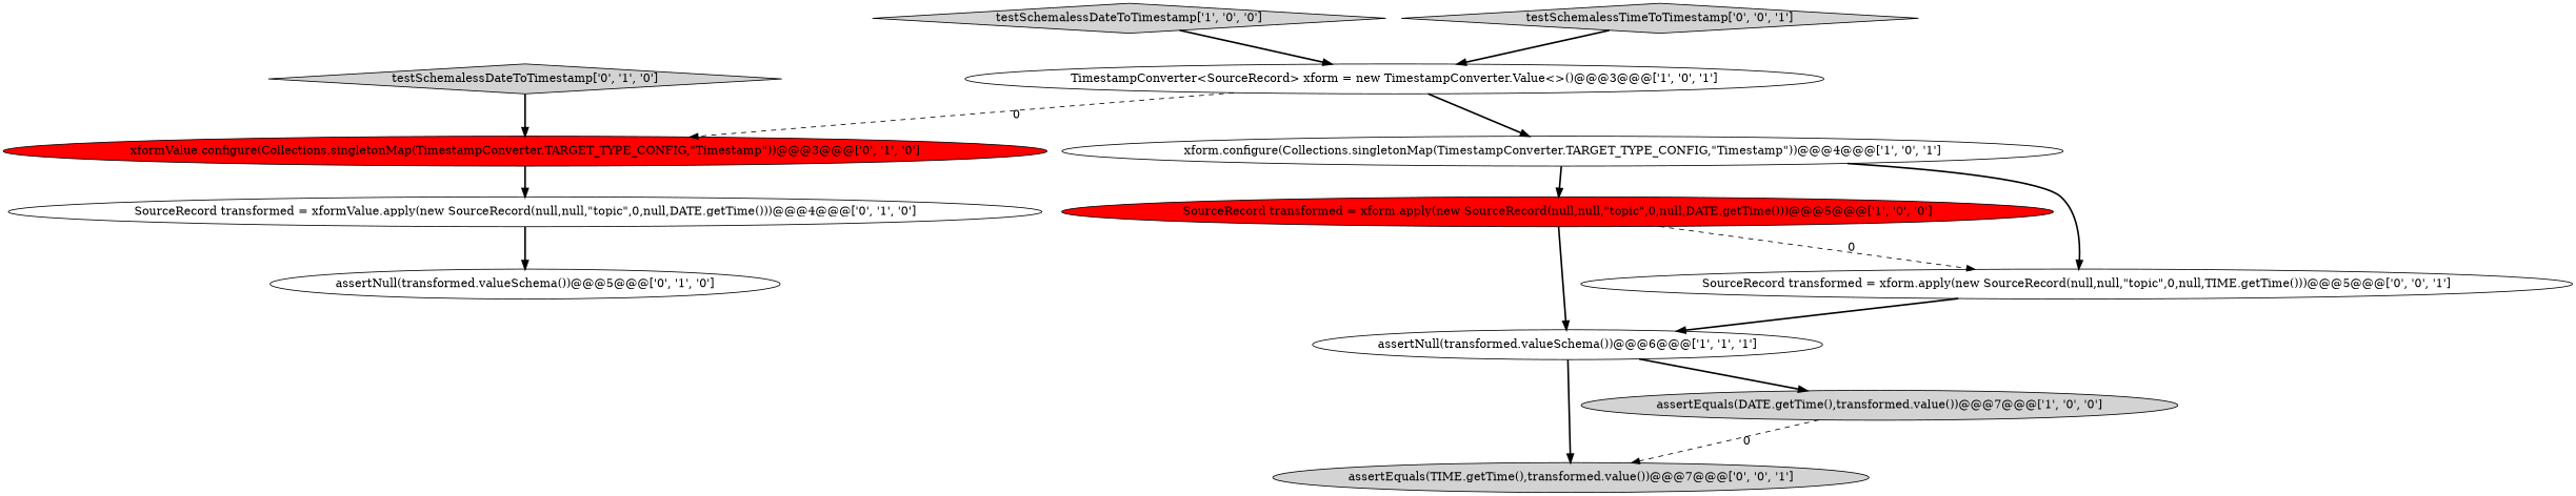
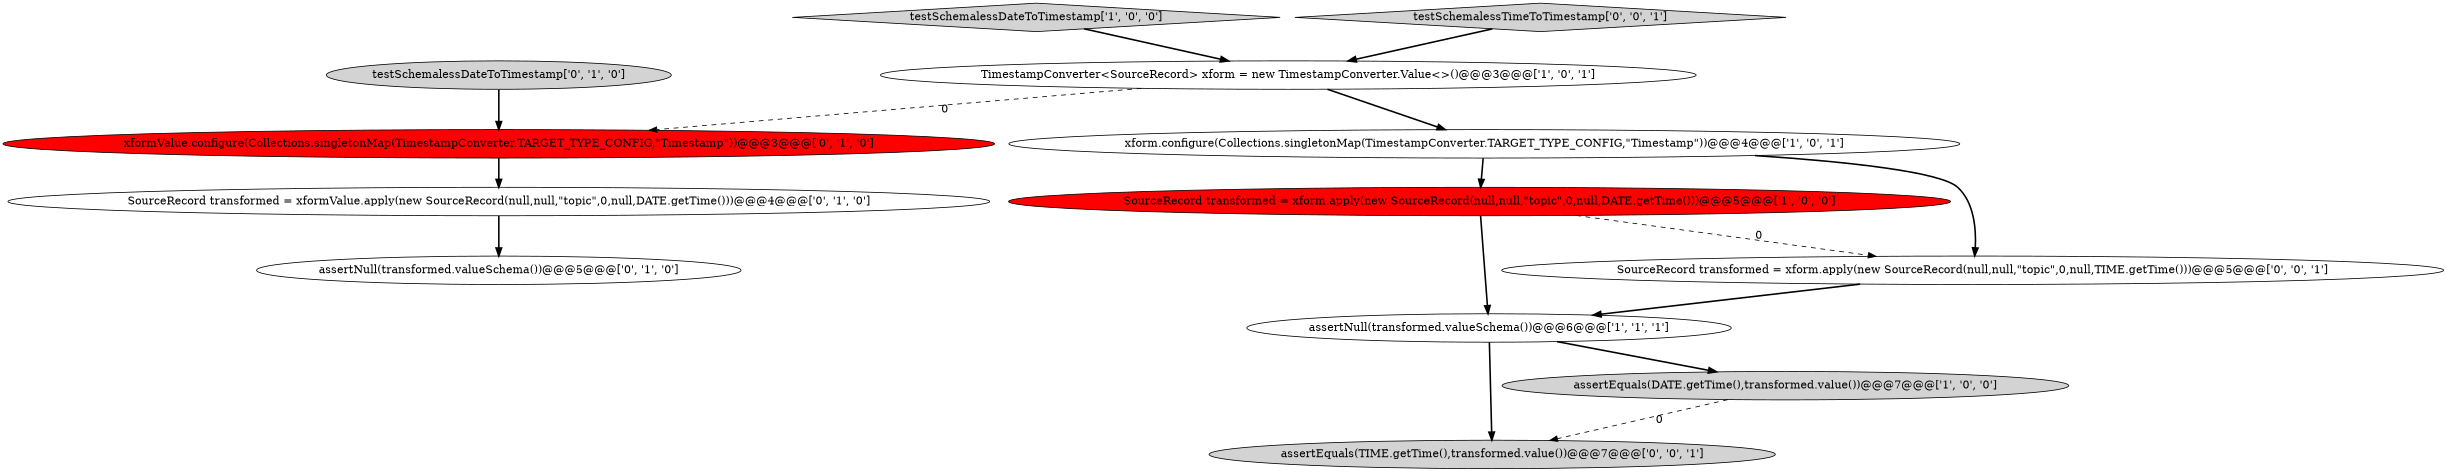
  digraph {
    node [fillcolor=white shape=ellipse style=filled]
    edge [style=bold]
    n1 [label="assertNull(transformed.valueSchema())@@@6@@@['1', '1', '1']"]
    n2 [fillcolor=lightgray label="assertEquals(TIME.getTime(),transformed.value())@@@7@@@['0', '0', '1']"]
    n3 [fillcolor=lightgray label="assertEquals(DATE.getTime(),transformed.value())@@@7@@@['1', '0', '0']"]
    n4 [label="assertNull(transformed.valueSchema())@@@5@@@['0', '1', '0']"]
    n5 [fillcolor=red label="SourceRecord transformed = xform.apply(new SourceRecord(null,null,\"topic\",0,null,DATE.getTime()))@@@5@@@['1', '0', '0']"]
    n6 [label="SourceRecord transformed = xform.apply(new SourceRecord(null,null,\"topic\",0,null,TIME.getTime()))@@@5@@@['0', '0', '1']"]
    n7 [label="TimestampConverter<SourceRecord> xform = new TimestampConverter.Value<>()@@@3@@@['1', '0', '1']"]
    n8 [label="xform.configure(Collections.singletonMap(TimestampConverter.TARGET_TYPE_CONFIG,\"Timestamp\"))@@@4@@@['1', '0', '1']"]
    n9 [fillcolor=red label="xformValue.configure(Collections.singletonMap(TimestampConverter.TARGET_TYPE_CONFIG,\"Timestamp\"))@@@3@@@['0', '1', '0']"]
    n10 [label="SourceRecord transformed = xformValue.apply(new SourceRecord(null,null,\"topic\",0,null,DATE.getTime()))@@@4@@@['0', '1', '0']"]
    n11 [fillcolor=lightgray label="testSchemalessDateToTimestamp['1', '0', '0']" shape=diamond]
    n12 [fillcolor=lightgray label="testSchemalessTimeToTimestamp['0', '0', '1']" shape=diamond]
-   n13 [fillcolor=lightgray label="testSchemalessDateToTimestamp['0', '1', '0']" shape=diamond]
+   n13 [fillcolor=lightgray label="testSchemalessDateToTimestamp['0', '1', '0']"]
    n1 -> n2
    n1 -> n3
    n3 -> n2 [label=0 style=dashed]
    n5 -> n1
    n5 -> n6 [label=0 style=dashed]
    n6 -> n1
    n7 -> n8
    n7 -> n9 [label=0 style=dashed]
    n8 -> n5
    n8 -> n6
    n9 -> n10
    n10 -> n4
    n11 -> n7
    n12 -> n7
    n13 -> n9
  }
